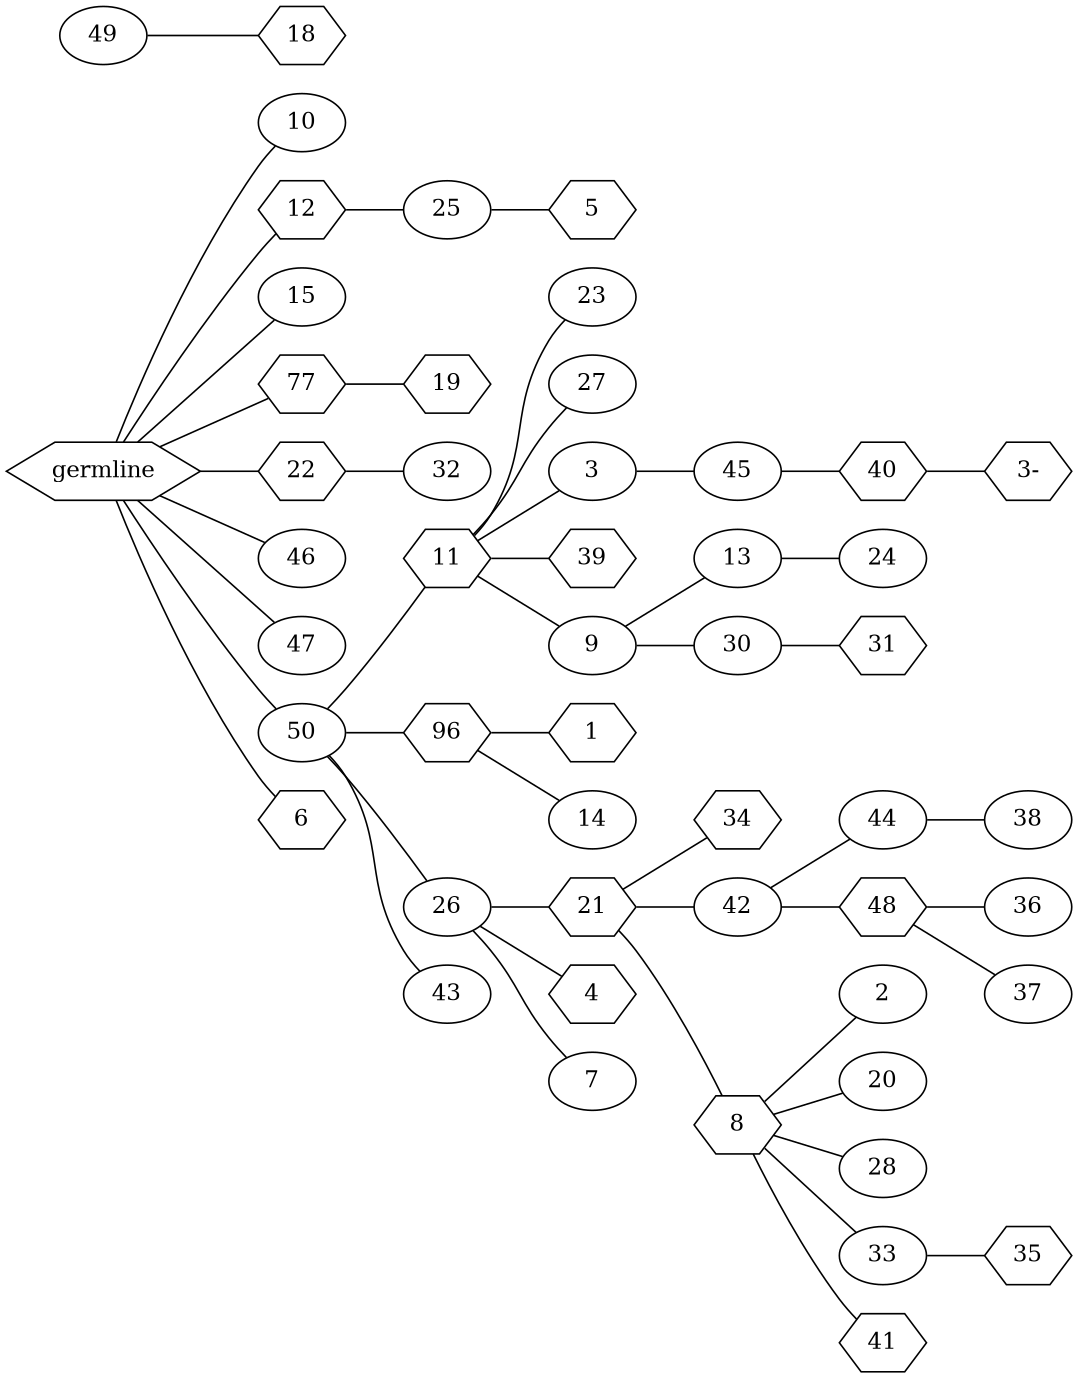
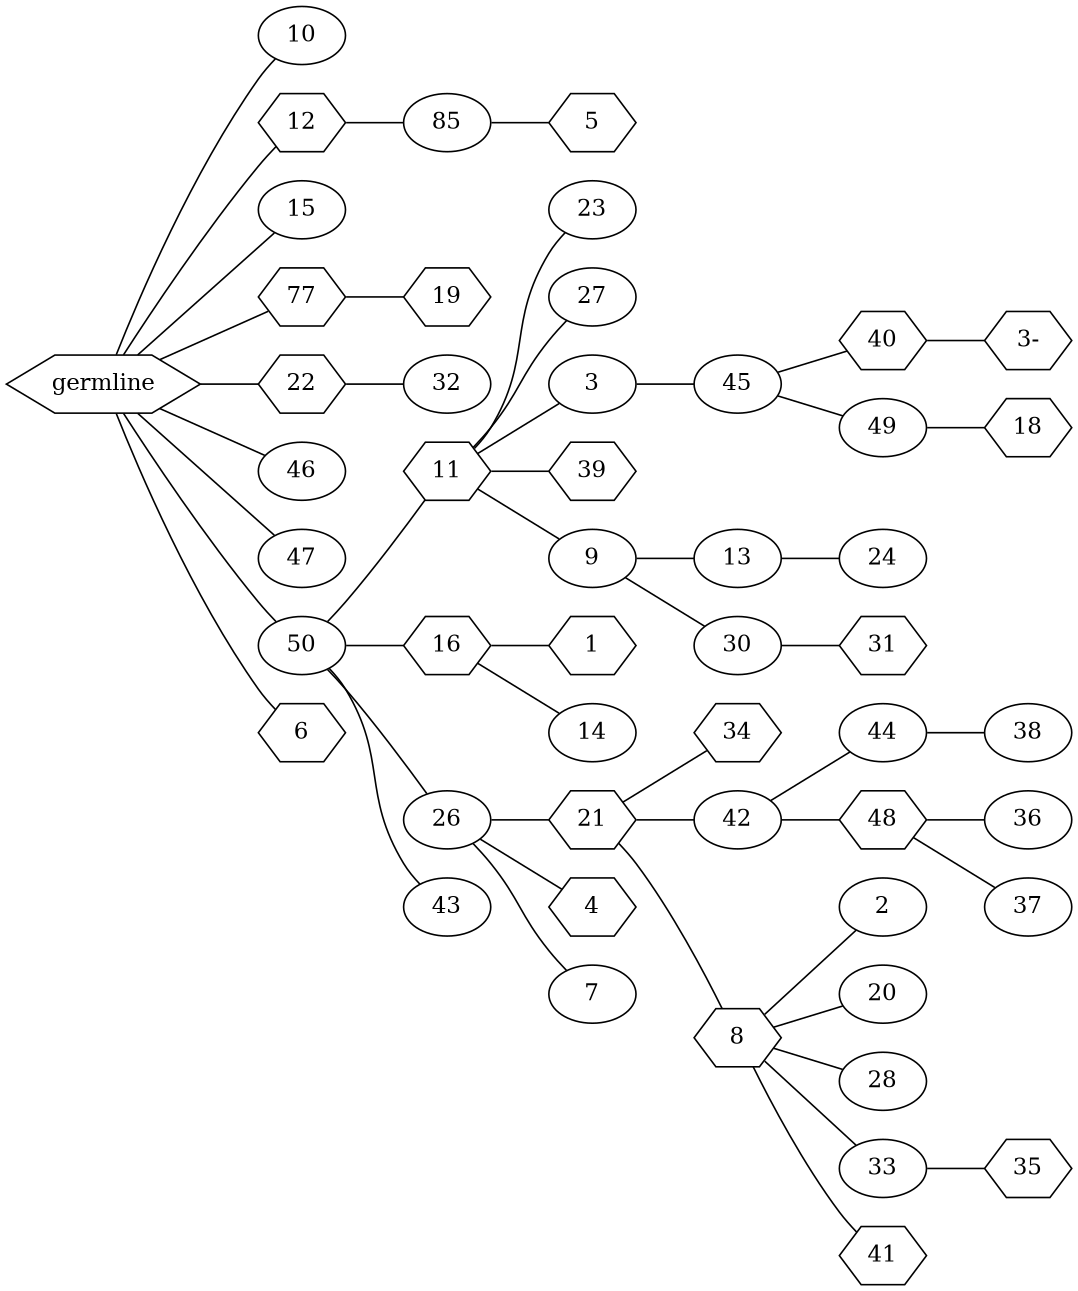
  graph {
    rankdir=LR
    node [shape=ellipse]
    n1 [label=germline shape=hexagon]
    n2 [label=10]
    n3 [label=12 shape=hexagon]
    n4 [label=15]
    n5 [label=77 shape=hexagon]
    n6 [label=22 shape=hexagon]
    n7 [label=46]
    n8 [label=47]
    n9 [label=50]
    n10 [label=6 shape=hexagon]
-   n11 [label=25]
+   n11 [label=85]
    n12 [label=19 shape=hexagon]
    n13 [label=32]
    n14 [label=11 shape=hexagon]
-   n15 [label=96 shape=hexagon]
+   n15 [label=16 shape=hexagon]
    n16 [label=26]
    n17 [label=43]
    n18 [label=5 shape=hexagon]
    n19 [label=23]
    n20 [label=27]
    n21 [label=3]
    n22 [label=39 shape=hexagon]
    n23 [label=9]
    n24 [label=1 shape=hexagon]
    n25 [label=14]
    n26 [label=21 shape=hexagon]
    n27 [label=4 shape=hexagon]
    n28 [label=7]
    n29 [label=45]
    n30 [label=13]
    n31 [label=30]
    n32 [label=40 shape=hexagon]
    n33 [label=49]
    n34 [label="3-" shape=hexagon]
    n35 [label=18 shape=hexagon]
    n36 [label=24]
    n37 [label=31 shape=hexagon]
    n38 [label=34 shape=hexagon]
    n39 [label=42]
    n40 [label=8 shape=hexagon]
    n41 [label=44]
    n42 [label=48 shape=hexagon]
    n43 [label=2]
    n44 [label=20]
    n45 [label=28]
    n46 [label=33]
    n47 [label=41 shape=hexagon]
    n48 [label=38]
    n49 [label=36]
    n50 [label=37]
    n51 [label=35 shape=hexagon]
    n1 -- n2
    n1 -- n3
    n1 -- n4
    n1 -- n5
    n1 -- n6
    n1 -- n7
    n1 -- n8
    n1 -- n9
    n1 -- n10
    n3 -- n11
    n5 -- n12
    n6 -- n13
    n9 -- n14
    n9 -- n15
    n9 -- n16
    n9 -- n17
    n11 -- n18
    n14 -- n19
    n14 -- n20
    n14 -- n21
    n14 -- n22
    n14 -- n23
    n15 -- n24
    n15 -- n25
    n16 -- n26
    n16 -- n27
    n16 -- n28
    n21 -- n29
    n23 -- n30
    n23 -- n31
    n26 -- n38
    n26 -- n39
    n26 -- n40
    n29 -- n32
+   n29 -- n33
    n30 -- n36
    n31 -- n37
    n32 -- n34
    n33 -- n35
    n39 -- n41
    n39 -- n42
    n40 -- n43
    n40 -- n44
    n40 -- n45
    n40 -- n46
    n40 -- n47
    n41 -- n48
    n42 -- n49
    n42 -- n50
    n46 -- n51
  }
